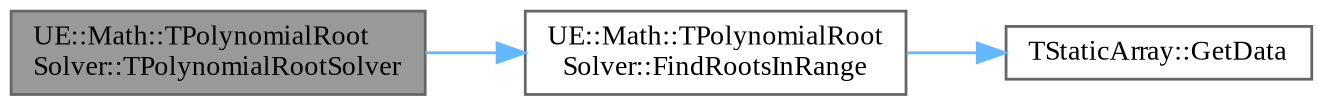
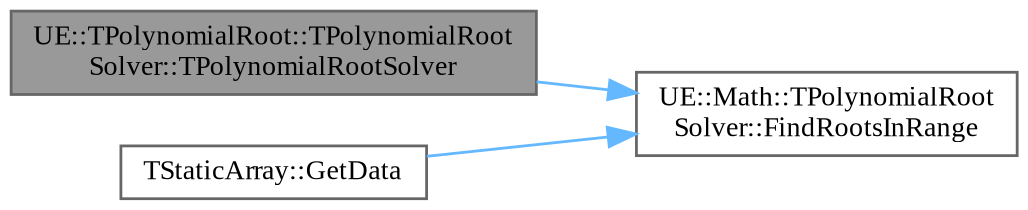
  digraph {
    fontname="Liberation Serif"
    rankdir=LR
    node [color=grey40 fillcolor=white fontname="Liberation Serif" fontsize=10 shape=box style=filled]
    edge [color=steelblue1 fontname="Liberation Serif" fontsize=10 labelfontname=Helvetica labelfontsize=10 style=solid]
-   n1 [color=gray40 fillcolor=grey60 fontcolor=black height=0.2 label="UE::Math::TPolynomialRoot\lSolver::TPolynomialRootSolver" width=0.4]
+   n1 [color=gray40 fillcolor=grey60 fontcolor=black height=0.2 label="UE::TPolynomialRoot::TPolynomialRoot\lSolver::TPolynomialRootSolver" width=0.4]
    n2 [height=0.2 label="UE::Math::TPolynomialRoot\lSolver::FindRootsInRange" width=0.4]
    n3 [height=0.2 label="TStaticArray::GetData" width=0.4]
    n1 -> n2
-   n2 -> n3
+   n3 -> n2
  }
